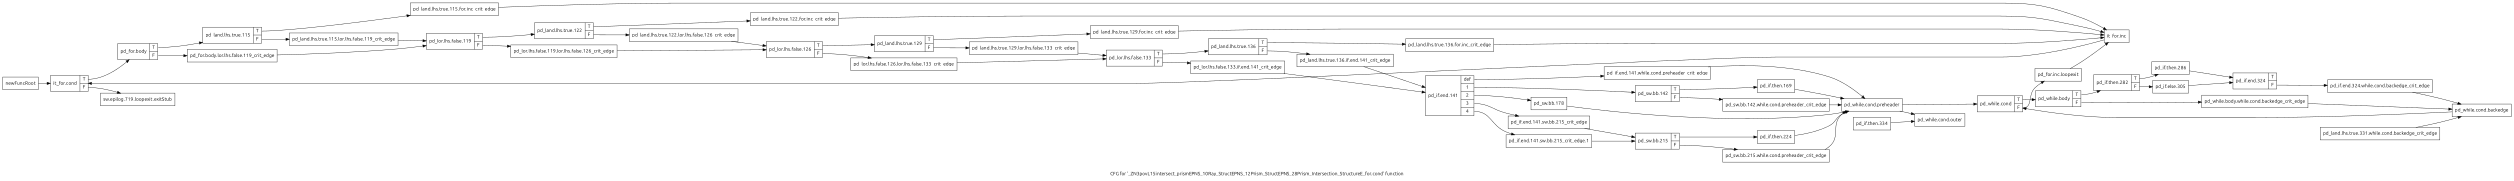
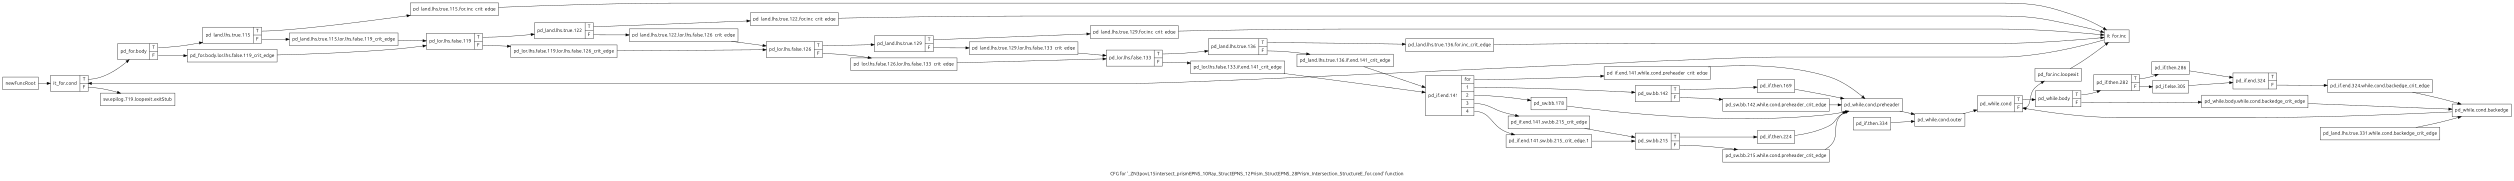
  digraph {
    fontname=Ubuntu
    label="CFG for '_ZN3povL15intersect_prismEPNS_10Ray_StructEPNS_12Prism_StructEPNS_28Prism_Intersection_StructureE_for.cond' function"
    rankdir=LR
    node [fontname=Ubuntu shape=record]
    edge [fontname=Ubuntu]
    n1 [label="{newFuncRoot}"]
    n2 [label="{it_for.cond|{<s0>T|<s1>F}}"]
    n3 [label="{sw.epilog.719.loopexit.exitStub}"]
    n4 [label="{pd_for.body|{<s0>T|<s1>F}}"]
    n5 [label="{pd_land.lhs.true.115|{<s0>T|<s1>F}}"]
    n6 [label="{pd_for.body.lor.lhs.false.119_crit_edge}"]
    n7 [label="{pd_land.lhs.true.115.for.inc_crit_edge}"]
    n8 [label="{pd_land.lhs.true.115.lor.lhs.false.119_crit_edge}"]
    n9 [label="{pd_lor.lhs.false.119|{<s0>T|<s1>F}}"]
    n10 [label="{it_for.inc}"]
    n11 [label="{pd_land.lhs.true.122|{<s0>T|<s1>F}}"]
    n12 [label="{pd_lor.lhs.false.119.lor.lhs.false.126_crit_edge}"]
    n13 [label="{pd_land.lhs.true.122.for.inc_crit_edge}"]
    n14 [label="{pd_land.lhs.true.122.lor.lhs.false.126_crit_edge}"]
    n15 [label="{pd_lor.lhs.false.126|{<s0>T|<s1>F}}"]
    n16 [label="{pd_land.lhs.true.129|{<s0>T|<s1>F}}"]
    n17 [label="{pd_lor.lhs.false.126.lor.lhs.false.133_crit_edge}"]
    n18 [label="{pd_land.lhs.true.129.for.inc_crit_edge}"]
    n19 [label="{pd_land.lhs.true.129.lor.lhs.false.133_crit_edge}"]
    n20 [label="{pd_lor.lhs.false.133|{<s0>T|<s1>F}}"]
    n21 [label="{pd_land.lhs.true.136|{<s0>T|<s1>F}}"]
    n22 [label="{pd_lor.lhs.false.133.if.end.141_crit_edge}"]
    n23 [label="{pd_land.lhs.true.136.for.inc_crit_edge}"]
    n24 [label="{pd_land.lhs.true.136.if.end.141_crit_edge}"]
-   n25 [label="{pd_if.end.141|{<s0>def|<s1>1|<s2>2|<s3>3|<s4>4}}"]
+   n25 [label="{pd_if.end.141|{<s0>for|<s1>1|<s2>2|<s3>3|<s4>4}}"]
    n26 [label="{pd_if.end.141.while.cond.preheader_crit_edge}"]
    n27 [label="{pd_sw.bb.142|{<s0>T|<s1>F}}"]
    n28 [label="{pd_sw.bb.178}"]
    n29 [label="{pd_if.end.141.sw.bb.215_crit_edge}"]
    n30 [label="{pd_if.end.141.sw.bb.215_crit_edge.1}"]
    n31 [label="{pd_while.cond.preheader}"]
    n32 [label="{pd_if.then.169}"]
    n33 [label="{pd_sw.bb.142.while.cond.preheader_crit_edge}"]
    n34 [label="{pd_sw.bb.215|{<s0>T|<s1>F}}"]
    n35 [label="{pd_while.cond.outer}"]
    n36 [label="{pd_if.then.224}"]
    n37 [label="{pd_sw.bb.215.while.cond.preheader_crit_edge}"]
    n38 [label="{pd_while.cond|{<s0>T|<s1>F}}"]
    n39 [label="{pd_while.body|{<s0>T|<s1>F}}"]
    n40 [label="{pd_for.inc.loopexit}"]
    n41 [label="{pd_if.then.282|{<s0>T|<s1>F}}"]
    n42 [label="{pd_while.body.while.cond.backedge_crit_edge}"]
    n43 [label="{pd_if.then.286}"]
    n44 [label="{pd_if.else.305}"]
    n45 [label="{pd_while.cond.backedge}"]
    n46 [label="{pd_if.end.324|{<s0>T|<s1>F}}"]
    n47 [label="{pd_if.end.324.while.cond.backedge_crit_edge}"]
    n48 [label="{pd_if.then.334}"]
    n49 [label="{pd_land.lhs.true.331.while.cond.backedge_crit_edge}"]
    n1 -> n2
    n2 -> n3 [tailport=s1]
    n2 -> n4 [tailport=s0]
    n4 -> n5 [tailport=s0]
    n4 -> n6 [tailport=s1]
    n5 -> n7 [tailport=s0]
    n5 -> n8 [tailport=s1]
    n6 -> n9
    n7 -> n10
    n8 -> n9
    n9 -> n11 [tailport=s0]
    n9 -> n12 [tailport=s1]
    n10 -> n2
    n11 -> n13 [tailport=s0]
    n11 -> n14 [tailport=s1]
    n12 -> n15
    n13 -> n10
    n14 -> n15
    n15 -> n16 [tailport=s0]
    n15 -> n17 [tailport=s1]
    n16 -> n18 [tailport=s0]
    n16 -> n19 [tailport=s1]
    n17 -> n20
    n18 -> n10
    n19 -> n20
    n20 -> n21 [tailport=s0]
    n20 -> n22 [tailport=s1]
    n21 -> n23 [tailport=s0]
    n21 -> n24 [tailport=s1]
    n22 -> n25
    n23 -> n10
    n24 -> n25
    n25 -> n26 [tailport=s0]
    n25 -> n27 [tailport=s1]
    n25 -> n28 [tailport=s2]
    n25 -> n29 [tailport=s3]
    n25 -> n30 [tailport=s4]
    n26 -> n31
    n27 -> n32 [tailport=s0]
    n27 -> n33 [tailport=s1]
    n28 -> n31
    n29 -> n34
    n30 -> n34
    n31 -> n35
    n32 -> n31
    n33 -> n31
    n34 -> n36 [tailport=s0]
    n34 -> n37 [tailport=s1]
-   n31 -> n38
+   n35 -> n38
    n36 -> n31
    n37 -> n31
    n38 -> n39 [tailport=s0]
    n38 -> n40 [tailport=s1]
    n39 -> n41 [tailport=s0]
    n39 -> n42 [tailport=s1]
    n40 -> n10
    n41 -> n43 [tailport=s0]
    n41 -> n44 [tailport=s1]
    n42 -> n45
    n43 -> n46
    n44 -> n46
    n45 -> n38
    n46 -> n47 [tailport=s1]
    n47 -> n45
    n48 -> n35
    n49 -> n45
  }
